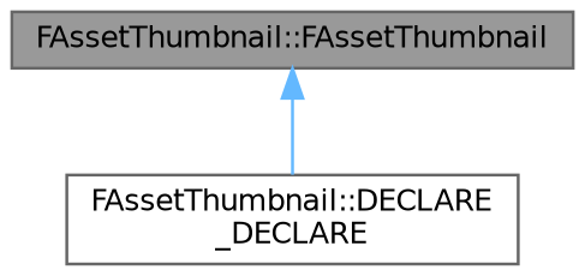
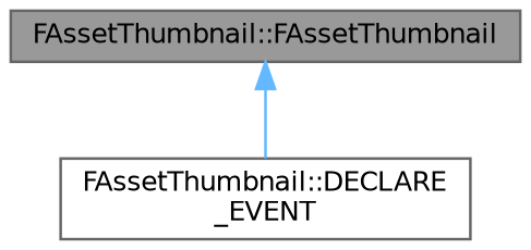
  digraph {
    rankdir=TB
    node [fontname=Helvetica fontsize=10 shape=box style=filled]
    n1 [color=gray40 fillcolor=grey60 fontcolor=black height=0.2 label="FAssetThumbnail::FAssetThumbnail" width=0.4]
-   n2 [color=grey40 fillcolor=white height=0.2 label="FAssetThumbnail::DECLARE\l_DECLARE" width=0.4]
+   n2 [color=grey40 fillcolor=white height=0.2 label="FAssetThumbnail::DECLARE\l_EVENT" width=0.4]
    n1 -> n2 [color=steelblue1 dir=back fontname=Helvetica fontsize=10 labelfontname=Helvetica labelfontsize=10 style=solid]
  }
